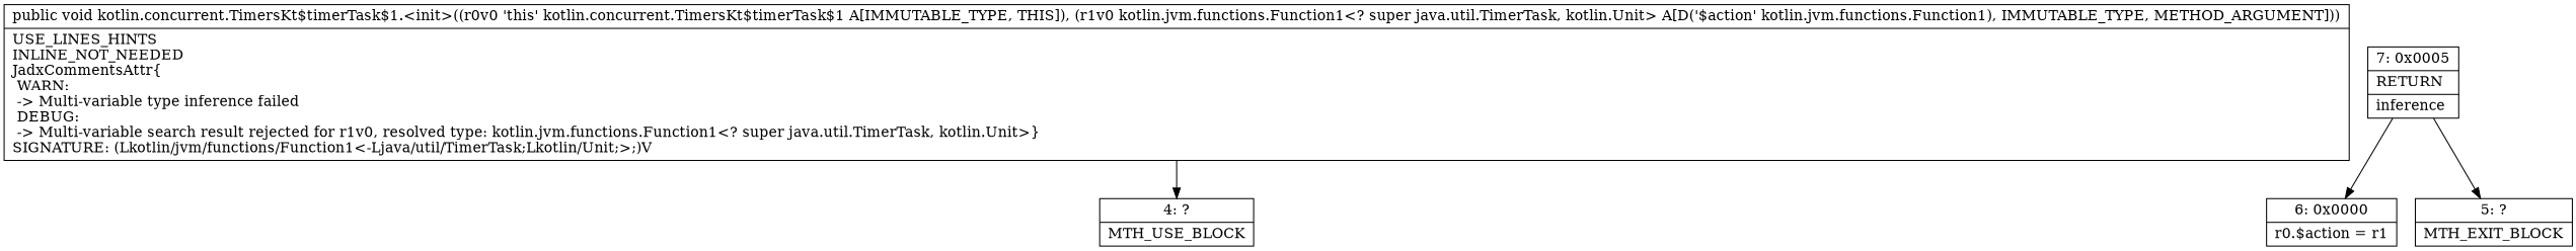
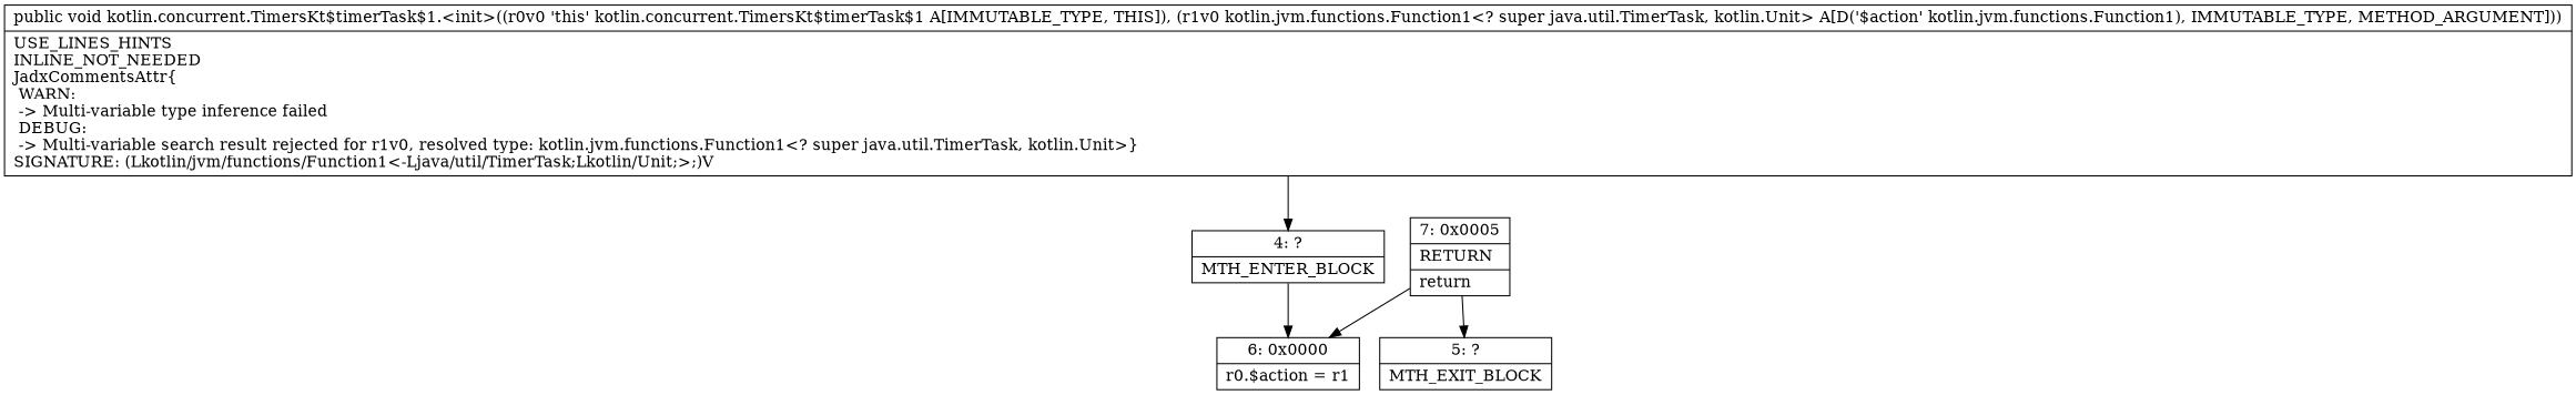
  digraph {
    node [shape=record]
-   n1 [label="{4\:\ ?|MTH_USE_BLOCK\l}"]
+   n1 [label="{4\:\ ?|MTH_ENTER_BLOCK\l}"]
    n2 [label="{6\:\ 0x0000|r0.$action = r1\l}"]
-   n3 [label="{7\:\ 0x0005|RETURN\l|inference\l}"]
+   n3 [label="{7\:\ 0x0005|RETURN\l|return\l}"]
    n4 [label="{5\:\ ?|MTH_EXIT_BLOCK\l}"]
    n5 [label="{public void kotlin.concurrent.TimersKt$timerTask$1.\<init\>((r0v0 'this' kotlin.concurrent.TimersKt$timerTask$1 A[IMMUTABLE_TYPE, THIS]), (r1v0 kotlin.jvm.functions.Function1\<? super java.util.TimerTask, kotlin.Unit\> A[D('$action' kotlin.jvm.functions.Function1), IMMUTABLE_TYPE, METHOD_ARGUMENT]))  | USE_LINES_HINTS\lINLINE_NOT_NEEDED\lJadxCommentsAttr\{\l WARN: \l \-\> Multi\-variable type inference failed\l DEBUG: \l \-\> Multi\-variable search result rejected for r1v0, resolved type: kotlin.jvm.functions.Function1\<? super java.util.TimerTask, kotlin.Unit\>\}\lSIGNATURE: (Lkotlin\/jvm\/functions\/Function1\<\-Ljava\/util\/TimerTask;Lkotlin\/Unit;\>;)V\l}"]
+   n1 -> n2
    n3 -> n2
    n3 -> n4
    n5 -> n1
  }
